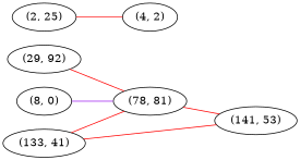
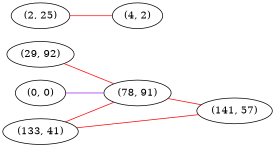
  graph {
    rankdir=LR
    edge [color=red weight=1]
    "(133, 41)"
-   "(78, 91)" [label="(78, 81)"]
-   "(141, 53)"
+   "(78, 91)"
+   "(141, 53)" [label="(141, 57)"]
    "(29, 92)"
    "(2, 25)"
    "(4, 2)"
-   "(0, 0)" [label="(8, 0)"]
+   "(0, 0)"
    "(133, 41)" -- "(78, 91)"
    "(133, 41)" -- "(141, 53)"
    "(78, 91)" -- "(141, 53)"
    "(29, 92)" -- "(78, 91)"
    "(2, 25)" -- "(4, 2)"
    "(0, 0)" -- "(78, 91)" [color=purple weight=4]
  }
